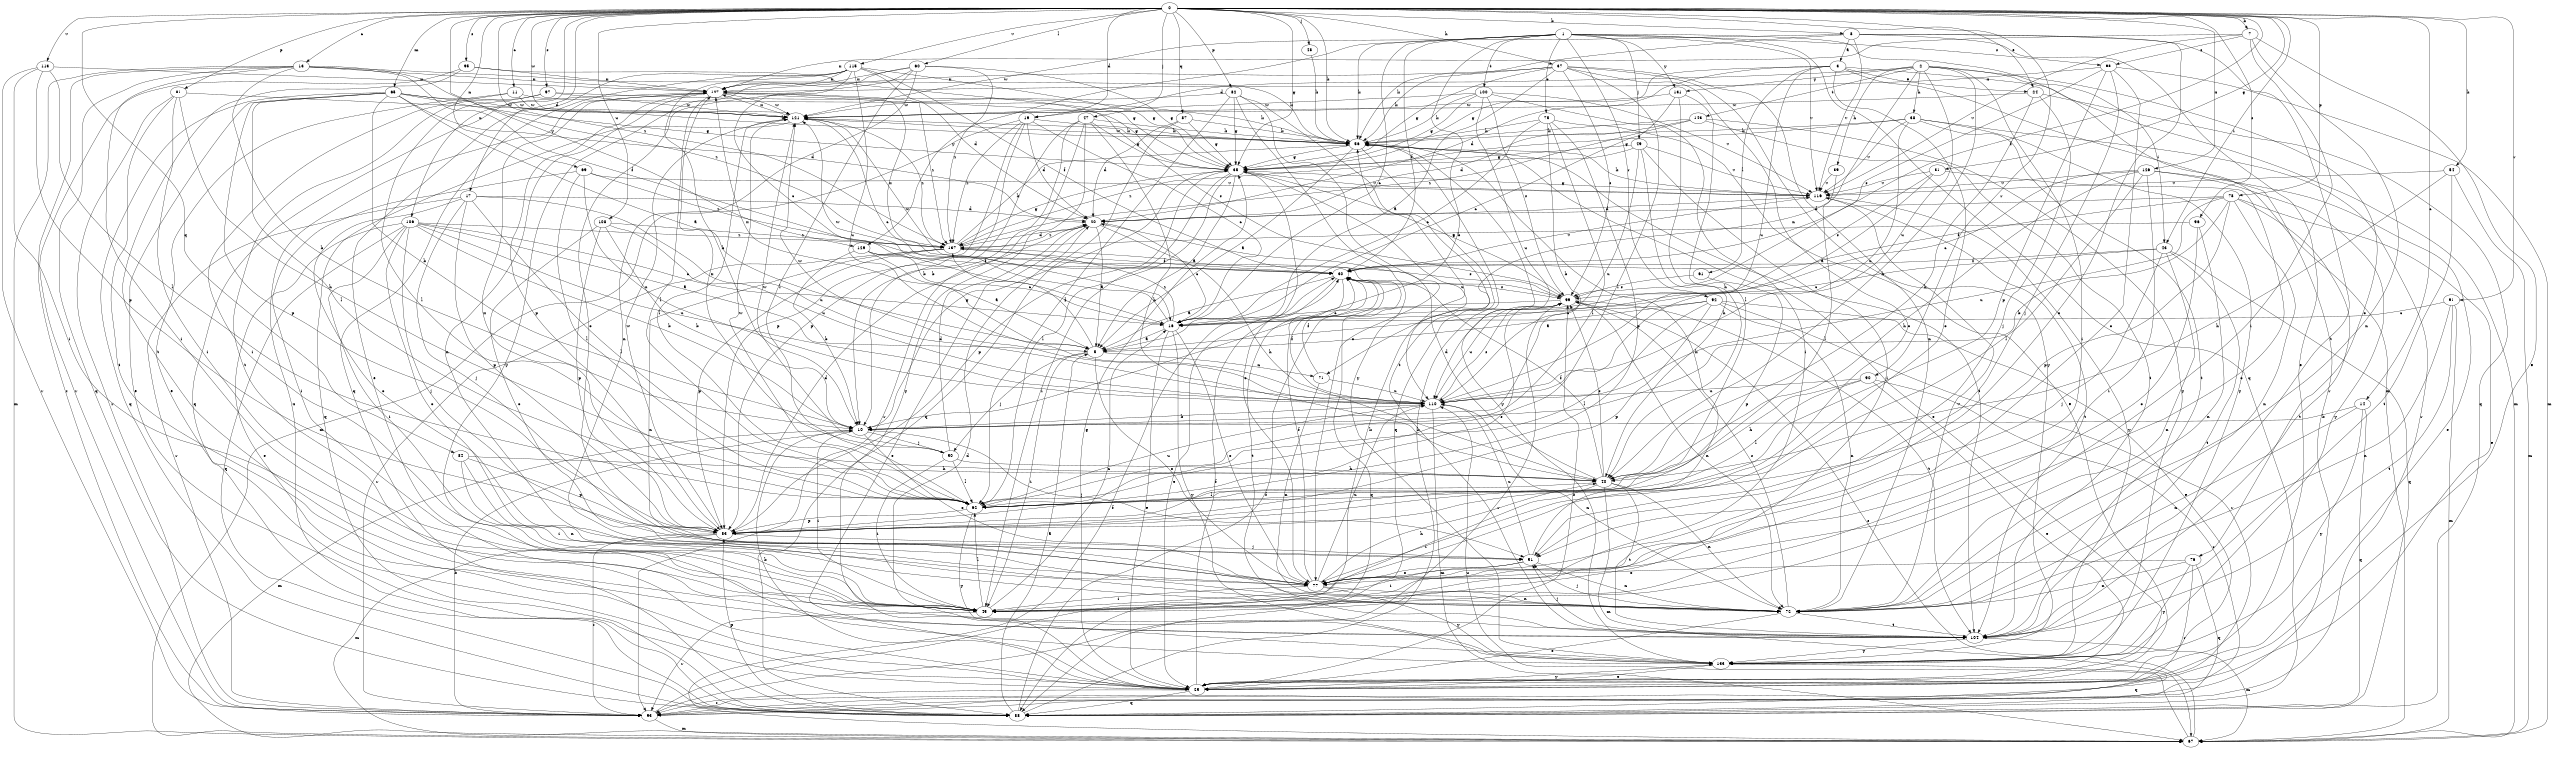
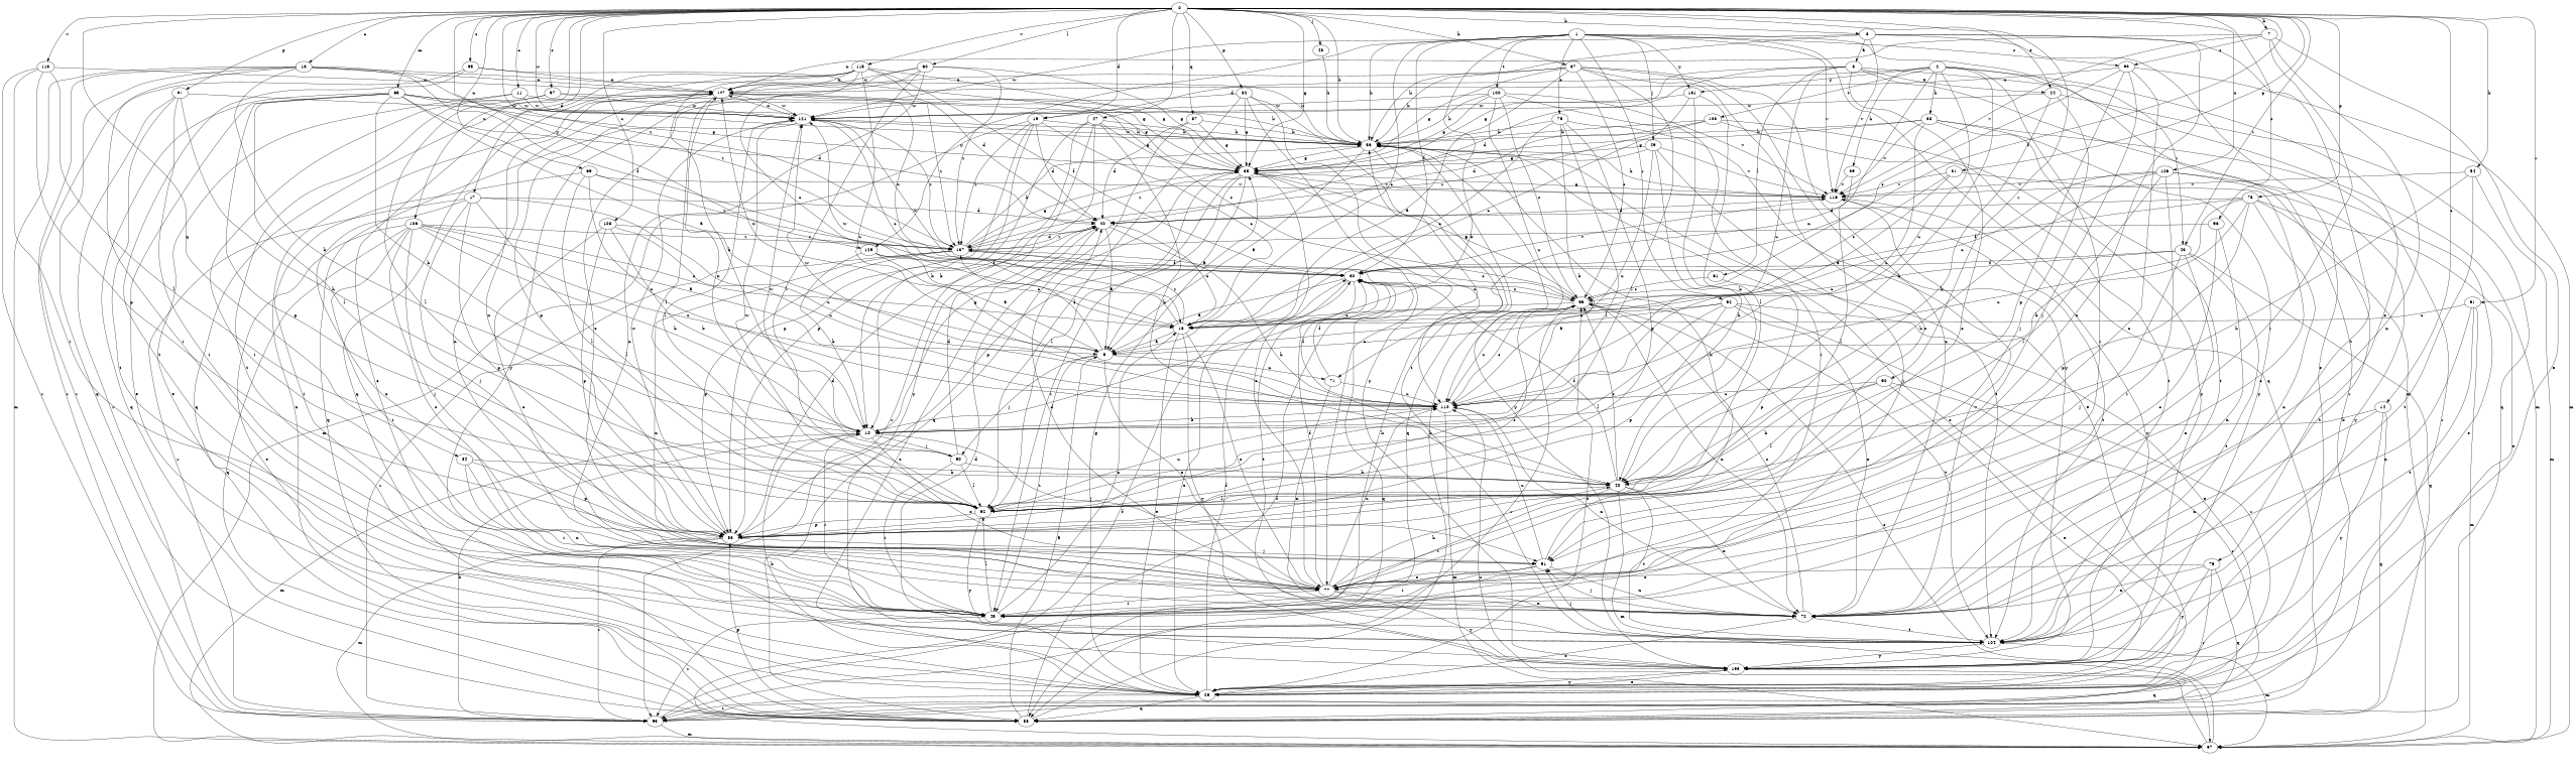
  strict digraph {
    0
    7
    8
    11
    13
    14
    17
    19
    24
    30
    31
    35
    37
    43
    47
    48
    54
    56
    60
    65
    69
    78
    81
    82
    84
    87
    90
    91
    95
    96
    97
    106
    108
    113
    115
    121
    126
    129
    137
    98
    116
    45
    127
    25
    72
    3
    77
    104
    10
    67
    88
    93
    133
    110
    20
    51
    62
    83
    16
    40
    5
    99
    1
    49
    75
    92
    100
    131
    50
    2
    38
    39
    71
    76
-   103 [label=143]
+   103
    61
    0 -> 7 [label=b]
    0 -> 8 [label=b]
    0 -> 11 [label=c]
    0 -> 13 [label=c]
    0 -> 14 [label=c]
    0 -> 17 [label=d]
    0 -> 19 [label=d]
    0 -> 24 [label=e]
    0 -> 30 [label=f]
    0 -> 31 [label=g]
    0 -> 35 [label=g]
    0 -> 37 [label=h]
    0 -> 43 [label=i]
    0 -> 47 [label=j]
    0 -> 48 [label=j]
    0 -> 54 [label=k]
    0 -> 56 [label=k]
    0 -> 60 [label=l]
    0 -> 65 [label=m]
    0 -> 69 [label=n]
    0 -> 78 [label=p]
    0 -> 81 [label=p]
    0 -> 82 [label=p]
    0 -> 84 [label=q]
    0 -> 87 [label=q]
    0 -> 90 [label=r]
    0 -> 91 [label=r]
    0 -> 95 [label=s]
    0 -> 96 [label=s]
    0 -> 97 [label=s]
    0 -> 106 [label=u]
    0 -> 108 [label=u]
    0 -> 113 [label=v]
    0 -> 115 [label=v]
    0 -> 121 [label=w]
    0 -> 126 [label=x]
    0 -> 129 [label=y]
    0 -> 137 [label=z]
    7 -> 98 [label=s]
    7 -> 116 [label=v]
    7 -> 45 [label=i]
    7 -> 127 [label=x]
    7 -> 25 [label=e]
    7 -> 72 [label=n]
    8 -> 56 [label=k]
    8 -> 121 [label=w]
    8 -> 116 [label=v]
    8 -> 25 [label=e]
    8 -> 3 [label=a]
    8 -> 77 [label=o]
    8 -> 104 [label=t]
    11 -> 35 [label=g]
    11 -> 121 [label=w]
    11 -> 45 [label=i]
    11 -> 25 [label=e]
    13 -> 30 [label=f]
    13 -> 56 [label=k]
    13 -> 137 [label=z]
    13 -> 45 [label=i]
    13 -> 127 [label=x]
    13 -> 10 [label=b]
    13 -> 67 [label=m]
    13 -> 88 [label=q]
    13 -> 93 [label=r]
    14 -> 72 [label=n]
    14 -> 10 [label=b]
    14 -> 88 [label=q]
    14 -> 133 [label=y]
    17 -> 77 [label=o]
    17 -> 93 [label=r]
    17 -> 110 [label=u]
    17 -> 20 [label=d]
    17 -> 51 [label=j]
    17 -> 62 [label=l]
    17 -> 83 [label=p]
    19 -> 56 [label=k]
    19 -> 137 [label=z]
    19 -> 10 [label=b]
    19 -> 67 [label=m]
    19 -> 20 [label=d]
    19 -> 83 [label=p]
    19 -> 16 [label=c]
    24 -> 121 [label=w]
    24 -> 88 [label=q]
    24 -> 51 [label=j]
    24 -> 40 [label=h]
    30 -> 116 [label=v]
    30 -> 127 [label=x]
    30 -> 25 [label=e]
    30 -> 104 [label=t]
    30 -> 88 [label=q]
    30 -> 5 [label=a]
    30 -> 99 [label=s]
    31 -> 116 [label=v]
    31 -> 77 [label=o]
    31 -> 5 [label=a]
    31 -> 99 [label=s]
    35 -> 116 [label=v]
    35 -> 45 [label=i]
    35 -> 77 [label=o]
    35 -> 110 [label=u]
    35 -> 62 [label=l]
    35 -> 83 [label=p]
    35 -> 5 [label=a]
    37 -> 35 [label=g]
    37 -> 56 [label=k]
    37 -> 127 [label=x]
    37 -> 72 [label=n]
    37 -> 77 [label=o]
    37 -> 133 [label=y]
    37 -> 62 [label=l]
    37 -> 5 [label=a]
    37 -> 99 [label=s]
    43 -> 30 [label=f]
    43 -> 72 [label=n]
    43 -> 104 [label=t]
    43 -> 88 [label=q]
    43 -> 51 [label=j]
    43 -> 16 [label=c]
    47 -> 35 [label=g]
    47 -> 56 [label=k]
    47 -> 10 [label=b]
    47 -> 93 [label=r]
    47 -> 133 [label=y]
    47 -> 83 [label=p]
    47 -> 40 [label=h]
    48 -> 56 [label=k]
    54 -> 116 [label=v]
    54 -> 104 [label=t]
    54 -> 67 [label=m]
    54 -> 40 [label=h]
    56 -> 35 [label=g]
    56 -> 121 [label=w]
    56 -> 25 [label=e]
    56 -> 104 [label=t]
    56 -> 88 [label=q]
    56 -> 133 [label=y]
    56 -> 5 [label=a]
    60 -> 35 [label=g]
    60 -> 137 [label=z]
    60 -> 127 [label=x]
    60 -> 72 [label=n]
    60 -> 77 [label=o]
    60 -> 133 [label=y]
    60 -> 62 [label=l]
    65 -> 35 [label=g]
    65 -> 56 [label=k]
    65 -> 121 [label=w]
    65 -> 25 [label=e]
    65 -> 10 [label=b]
    65 -> 88 [label=q]
    65 -> 20 [label=d]
    65 -> 62 [label=l]
    65 -> 83 [label=p]
    65 -> 5 [label=a]
    69 -> 137 [label=z]
    69 -> 116 [label=v]
    69 -> 45 [label=i]
    69 -> 110 [label=u]
    69 -> 62 [label=l]
    78 -> 30 [label=f]
    78 -> 25 [label=e]
    78 -> 72 [label=n]
    78 -> 104 [label=t]
    78 -> 10 [label=b]
    78 -> 110 [label=u]
    78 -> 20 [label=d]
    78 -> 83 [label=p]
    81 -> 121 [label=w]
    81 -> 45 [label=i]
    81 -> 104 [label=t]
    81 -> 93 [label=r]
    81 -> 40 [label=h]
    82 -> 35 [label=g]
    82 -> 121 [label=w]
    82 -> 77 [label=o]
    82 -> 104 [label=t]
    82 -> 133 [label=y]
    82 -> 62 [label=l]
    84 -> 45 [label=i]
    84 -> 72 [label=n]
    84 -> 83 [label=p]
    84 -> 40 [label=h]
    87 -> 35 [label=g]
    87 -> 56 [label=k]
    87 -> 88 [label=q]
    87 -> 20 [label=d]
    90 -> 25 [label=e]
    90 -> 93 [label=r]
    90 -> 110 [label=u]
    90 -> 62 [label=l]
    90 -> 40 [label=h]
    91 -> 72 [label=n]
    91 -> 104 [label=t]
    91 -> 67 [label=m]
    91 -> 16 [label=c]
    95 -> 35 [label=g]
    95 -> 127 [label=x]
    95 -> 104 [label=t]
    95 -> 93 [label=r]
    96 -> 137 [label=z]
    96 -> 72 [label=n]
    96 -> 77 [label=o]
    97 -> 56 [label=k]
    97 -> 121 [label=w]
    97 -> 104 [label=t]
    97 -> 62 [label=l]
    106 -> 137 [label=z]
    106 -> 45 [label=i]
    106 -> 25 [label=e]
    106 -> 77 [label=o]
    106 -> 10 [label=b]
    106 -> 88 [label=q]
    106 -> 110 [label=u]
    106 -> 51 [label=j]
    106 -> 16 [label=c]
    106 -> 5 [label=a]
    108 -> 137 [label=z]
    108 -> 77 [label=o]
    108 -> 10 [label=b]
    108 -> 110 [label=u]
    108 -> 83 [label=p]
    113 -> 45 [label=i]
    113 -> 127 [label=x]
    113 -> 93 [label=r]
    113 -> 62 [label=l]
    113 -> 83 [label=p]
    115 -> 30 [label=f]
    115 -> 35 [label=g]
    115 -> 127 [label=x]
    115 -> 25 [label=e]
    115 -> 10 [label=b]
    115 -> 88 [label=q]
    115 -> 110 [label=u]
    115 -> 20 [label=d]
    115 -> 16 [label=c]
    121 -> 56 [label=k]
    121 -> 137 [label=z]
    121 -> 127 [label=x]
    121 -> 88 [label=q]
    121 -> 62 [label=l]
    121 -> 16 [label=c]
    126 -> 116 [label=v]
    126 -> 45 [label=i]
    126 -> 25 [label=e]
    126 -> 133 [label=y]
    126 -> 62 [label=l]
    126 -> 16 [label=c]
    126 -> 40 [label=h]
    129 -> 30 [label=f]
    129 -> 10 [label=b]
    129 -> 16 [label=c]
    129 -> 5 [label=a]
    137 -> 30 [label=f]
    137 -> 35 [label=g]
    137 -> 56 [label=k]
    137 -> 72 [label=n]
    137 -> 93 [label=r]
    137 -> 20 [label=d]
    137 -> 83 [label=p]
    137 -> 99 [label=s]
    98 -> 127 [label=x]
    98 -> 77 [label=o]
    98 -> 67 [label=m]
    98 -> 51 [label=j]
    98 -> 83 [label=p]
    98 -> 99 [label=s]
    116 -> 35 [label=g]
    116 -> 56 [label=k]
    116 -> 104 [label=t]
    116 -> 133 [label=y]
    116 -> 20 [label=d]
    45 -> 93 [label=r]
    45 -> 62 [label=l]
    45 -> 16 [label=c]
    127 -> 121 [label=w]
    127 -> 137 [label=z]
-   127 -> 72 [label=n]
+   127 -> 77 [label=n]
    127 -> 88 [label=q]
    127 -> 62 [label=l]
    127 -> 83 [label=p]
    127 -> 99 [label=s]
    25 -> 30 [label=f]
    25 -> 35 [label=g]
    25 -> 10 [label=b]
    25 -> 88 [label=q]
    25 -> 93 [label=r]
    25 -> 133 [label=y]
    25 -> 20 [label=d]
    25 -> 99 [label=s]
    72 -> 116 [label=v]
    72 -> 25 [label=e]
    72 -> 104 [label=t]
    72 -> 51 [label=j]
    72 -> 99 [label=s]
    3 -> 24 [label=e]
    3 -> 35 [label=g]
    3 -> 77 [label=o]
    3 -> 67 [label=m]
    3 -> 93 [label=r]
    3 -> 110 [label=u]
    3 -> 20 [label=d]
    3 -> 61 [label=l]
    77 -> 30 [label=f]
    77 -> 45 [label=i]
    77 -> 72 [label=n]
    77 -> 133 [label=y]
    77 -> 110 [label=u]
    77 -> 40 [label=h]
    104 -> 67 [label=m]
    104 -> 133 [label=y]
    104 -> 51 [label=j]
    10 -> 35 [label=g]
    10 -> 45 [label=i]
    10 -> 77 [label=o]
    10 -> 67 [label=m]
    10 -> 51 [label=j]
    10 -> 50 [label=j]
    67 -> 30 [label=f]
    67 -> 110 [label=u]
    67 -> 99 [label=s]
    88 -> 30 [label=f]
    88 -> 56 [label=k]
    88 -> 127 [label=x]
    88 -> 83 [label=p]
    88 -> 5 [label=a]
    93 -> 56 [label=k]
    93 -> 10 [label=b]
    93 -> 67 [label=m]
    133 -> 25 [label=e]
    133 -> 88 [label=q]
    110 -> 30 [label=f]
    110 -> 121 [label=w]
    110 -> 72 [label=n]
    110 -> 10 [label=b]
    110 -> 67 [label=m]
    110 -> 99 [label=s]
    20 -> 137 [label=z]
    20 -> 25 [label=e]
    20 -> 16 [label=c]
    20 -> 40 [label=h]
    20 -> 5 [label=a]
    51 -> 56 [label=k]
    51 -> 45 [label=i]
    51 -> 72 [label=n]
    51 -> 77 [label=o]
    51 -> 110 [label=u]
    62 -> 121 [label=w]
    62 -> 133 [label=y]
    62 -> 110 [label=u]
    62 -> 83 [label=p]
    83 -> 121 [label=w]
    83 -> 127 [label=x]
    83 -> 67 [label=m]
    83 -> 93 [label=r]
    83 -> 20 [label=d]
    83 -> 51 [label=j]
    83 -> 99 [label=s]
    16 -> 121 [label=w]
    16 -> 137 [label=z]
    16 -> 25 [label=e]
    16 -> 77 [label=o]
    16 -> 133 [label=y]
    16 -> 5 [label=a]
    40 -> 30 [label=f]
    40 -> 45 [label=i]
    40 -> 72 [label=n]
    40 -> 104 [label=t]
    40 -> 67 [label=m]
-   40 -> 20 [label=d]
+   77 -> 20 [label=d]
    40 -> 62 [label=l]
    40 -> 99 [label=s]
    5 -> 137 [label=z]
    5 -> 45 [label=i]
    5 -> 127 [label=x]
    5 -> 77 [label=o]
    5 -> 50 [label=j]
    5 -> 71 [label=n]
    99 -> 35 [label=g]
    99 -> 121 [label=w]
    99 -> 72 [label=n]
    99 -> 104 [label=t]
    99 -> 93 [label=r]
    99 -> 110 [label=u]
    99 -> 16 [label=c]
    1 -> 30 [label=f]
    1 -> 56 [label=k]
    1 -> 129 [label=y]
    1 -> 98 [label=s]
    1 -> 116 [label=v]
    1 -> 10 [label=b]
    1 -> 67 [label=m]
    1 -> 88 [label=q]
    1 -> 16 [label=c]
    1 -> 49 [label=j]
    1 -> 75 [label=o]
    1 -> 92 [label=r]
    1 -> 100 [label=t]
    1 -> 131 [label=y]
    49 -> 35 [label=g]
    49 -> 137 [label=z]
    49 -> 116 [label=v]
    49 -> 45 [label=i]
    49 -> 110 [label=u]
    49 -> 40 [label=h]
    75 -> 56 [label=k]
    75 -> 25 [label=e]
    75 -> 10 [label=b]
    75 -> 62 [label=l]
    75 -> 83 [label=p]
    75 -> 16 [label=c]
    92 -> 25 [label=e]
    92 -> 72 [label=n]
    92 -> 93 [label=r]
    92 -> 62 [label=l]
    92 -> 83 [label=p]
    92 -> 16 [label=c]
    92 -> 5 [label=a]
    100 -> 35 [label=g]
    100 -> 56 [label=k]
    100 -> 121 [label=w]
    100 -> 116 [label=v]
    100 -> 45 [label=i]
    100 -> 110 [label=u]
    100 -> 99 [label=s]
    131 -> 121 [label=w]
    131 -> 62 [label=l]
    131 -> 16 [label=c]
    131 -> 40 [label=h]
    50 -> 121 [label=w]
    50 -> 45 [label=i]
    50 -> 127 [label=x]
    50 -> 20 [label=d]
    50 -> 62 [label=l]
    50 -> 40 [label=h]
    2 -> 19 [label=d]
    2 -> 43 [label=i]
    2 -> 45 [label=i]
    2 -> 110 [label=u]
    2 -> 40 [label=h]
    2 -> 131 [label=y]
    2 -> 38 [label=h]
    2 -> 39 [label=h]
    2 -> 71 [label=n]
    2 -> 76 [label=o]
    2 -> 103 [label=t]
    38 -> 35 [label=g]
    38 -> 56 [label=k]
    38 -> 116 [label=v]
    38 -> 104 [label=t]
    38 -> 93 [label=r]
    38 -> 133 [label=y]
    38 -> 110 [label=u]
    39 -> 116 [label=v]
    39 -> 62 [label=l]
    71 -> 30 [label=f]
    71 -> 72 [label=n]
    71 -> 110 [label=u]
    76 -> 72 [label=n]
    76 -> 77 [label=o]
    76 -> 88 [label=q]
    76 -> 93 [label=r]
    76 -> 133 [label=y]
    103 -> 56 [label=k]
    103 -> 137 [label=z]
    103 -> 104 [label=t]
    103 -> 133 [label=y]
    103 -> 20 [label=d]
    61 -> 83 [label=p]
    61 -> 99 [label=s]
  }
